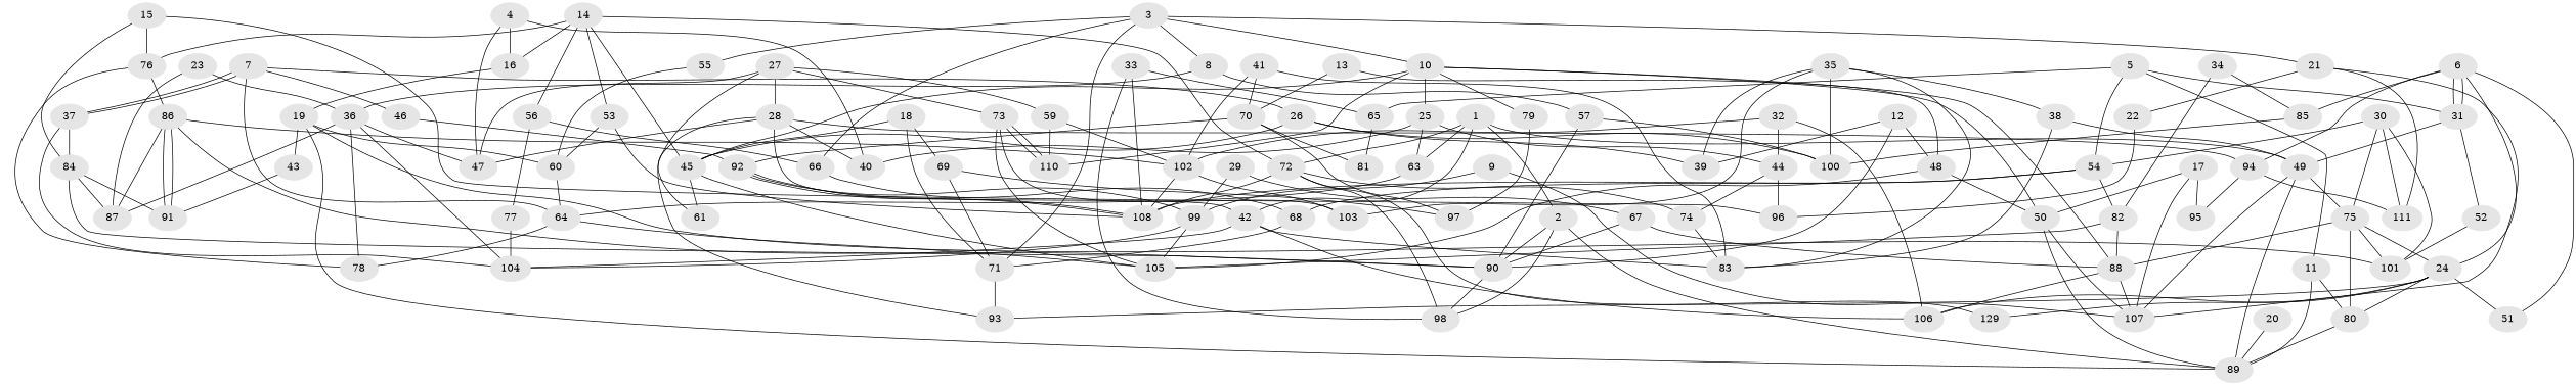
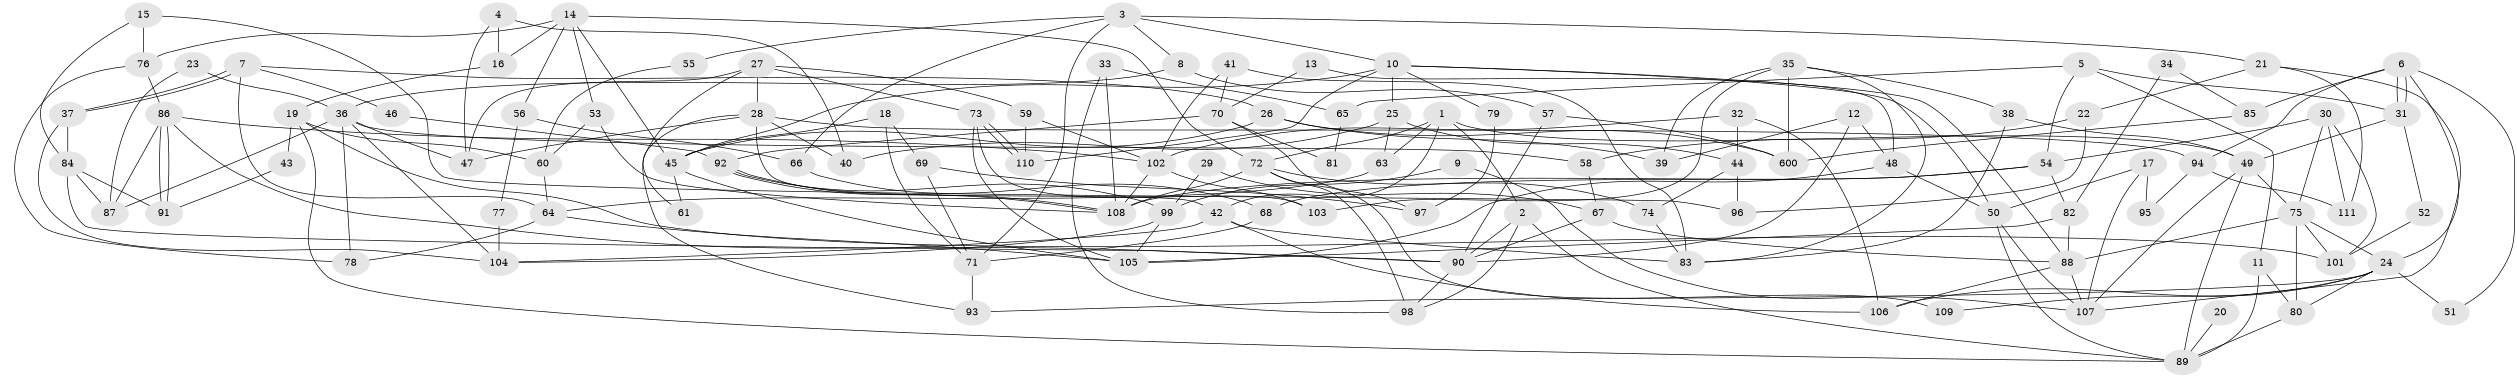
  graph {
    node [color=gray90 style=filled]
    1
    2
    42
    49
    63
    72
    89
    90
    98
    106
    83
    104
    107
    75
    64
-   109 [label=129]
+   109
    108
    74
    3
    8
    10
    21
    55
    66
    71
    36
    57
    45
    25
    50
    79
    88
    110
    22
    111
    60
    68
    93
    4
    16
    40
    47
    19
    5
    11
    31
    54
    65
    80
    52
    61
    105
    82
    81
    6
    24
    51
    85
    94
-   100
+   100 [label=600]
    95
    7
    26
    37
    46
    39
    84
    92
    78
+   58
    87
    99
    9
    44
    97
    12
    48
    13
    70
    14
    53
    56
    76
    77
    86
    15
    96
    91
    43
    101
    17
    18
    69
    20
    67
    23
    27
    28
    59
    73
    102
    103
    29
    30
    32
    33
    34
    35
    38
    41
    1 -- 2
    1 -- 42
    1 -- 49
    1 -- 63
    1 -- 72
    2 -- 89
    2 -- 90
    2 -- 98
    42 -- 106
    42 -- 83
    42 -- 104
    49 -- 89
    49 -- 107
    49 -- 75
    63 -- 64
    72 -- 98
    72 -- 109
    72 -- 108
    72 -- 74
    90 -- 98
    75 -- 88
    75 -- 80
    75 -- 24
    75 -- 101
    64 -- 105
    64 -- 78
    74 -- 83
    3 -- 8
    3 -- 10
    3 -- 21
    3 -- 55
    3 -- 66
    3 -- 71
    8 -- 36
    8 -- 57
    10 -- 45
    10 -- 25
    10 -- 50
    10 -- 79
    10 -- 88
    10 -- 110
    21 -- 107
    21 -- 22
    21 -- 111
    55 -- 60
    66 -- 68
    71 -- 93
    36 -- 104
    36 -- 47
    36 -- 78
+   36 -- 58
    36 -- 87
    57 -- 90
    57 -- 100
    45 -- 61
    45 -- 105
    25 -- 63
    25 -- 40
    25 -- 44
    50 -- 89
    50 -- 107
    79 -- 97
    88 -- 106
    88 -- 107
+   22 -- 58
    22 -- 96
    60 -- 64
    68 -- 71
    4 -- 16
    4 -- 40
    4 -- 47
    16 -- 19
    19 -- 89
    19 -- 60
    19 -- 43
    19 -- 101
    5 -- 11
    5 -- 31
    5 -- 54
    5 -- 65
    11 -- 89
    11 -- 80
    31 -- 49
    31 -- 52
    54 -- 108
    54 -- 68
    54 -- 82
    65 -- 81
    80 -- 89
    52 -- 101
    82 -- 88
    82 -- 105
    6 -- 31
    6 -- 31
    6 -- 24
    6 -- 51
    6 -- 85
    6 -- 94
    24 -- 106
    24 -- 109
    24 -- 93
    24 -- 80
    24 -- 51
    85 -- 100
    94 -- 111
    94 -- 95
    7 -- 64
    7 -- 26
    7 -- 37
    7 -- 37
    7 -- 46
    26 -- 45
    26 -- 100
    26 -- 39
    37 -- 104
    37 -- 84
    46 -- 92
    84 -- 90
    84 -- 87
    84 -- 91
    92 -- 108
    92 -- 108
    92 -- 99
+   58 -- 67
    99 -- 104
    99 -- 105
    9 -- 107
    9 -- 99
    44 -- 74
    44 -- 96
    12 -- 90
    12 -- 39
    12 -- 48
    48 -- 50
    48 -- 105
    13 -- 48
    13 -- 70
    70 -- 81
    70 -- 92
    70 -- 97
    14 -- 72
    14 -- 45
    14 -- 16
    14 -- 53
    14 -- 56
    14 -- 76
    53 -- 108
    53 -- 60
    56 -- 66
    56 -- 77
    76 -- 78
    76 -- 86
    77 -- 104
    86 -- 90
    86 -- 87
    86 -- 91
    86 -- 91
    86 -- 102
    15 -- 84
    15 -- 76
    15 -- 96
    43 -- 91
    17 -- 107
    17 -- 50
    17 -- 95
    18 -- 71
    18 -- 45
    18 -- 69
    69 -- 71
    69 -- 97
    20 -- 89
    67 -- 90
    67 -- 88
    23 -- 36
    23 -- 87
    27 -- 47
    27 -- 61
    27 -- 28
    27 -- 59
    27 -- 73
    28 -- 42
    28 -- 93
    28 -- 40
    28 -- 47
    28 -- 94
    59 -- 110
    59 -- 102
    73 -- 110
    73 -- 110
    73 -- 105
    73 -- 103
    102 -- 108
    102 -- 103
    29 -- 99
    29 -- 67
    30 -- 75
    30 -- 111
    30 -- 54
    30 -- 101
    32 -- 106
    32 -- 44
    32 -- 102
    33 -- 98
    33 -- 108
    33 -- 65
    34 -- 82
    34 -- 85
    35 -- 83
    35 -- 100
    35 -- 39
    35 -- 103
    35 -- 38
    38 -- 49
    38 -- 83
    41 -- 83
    41 -- 70
    41 -- 102
  }
